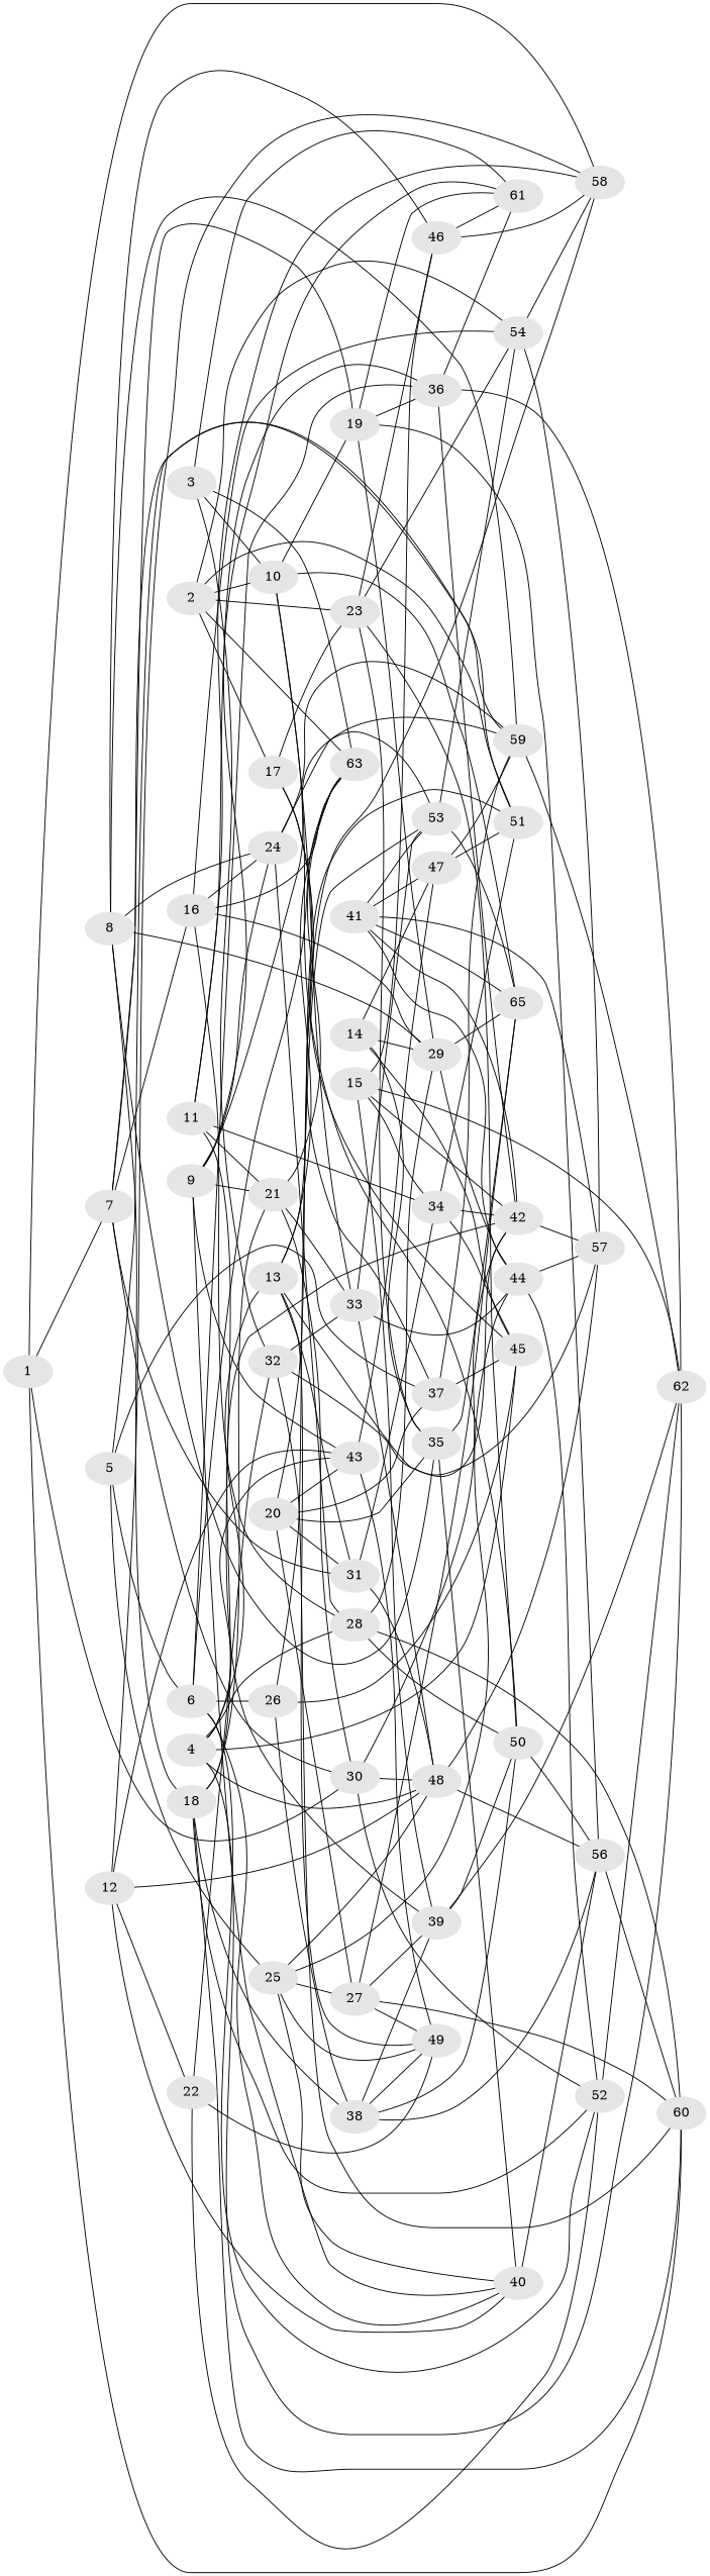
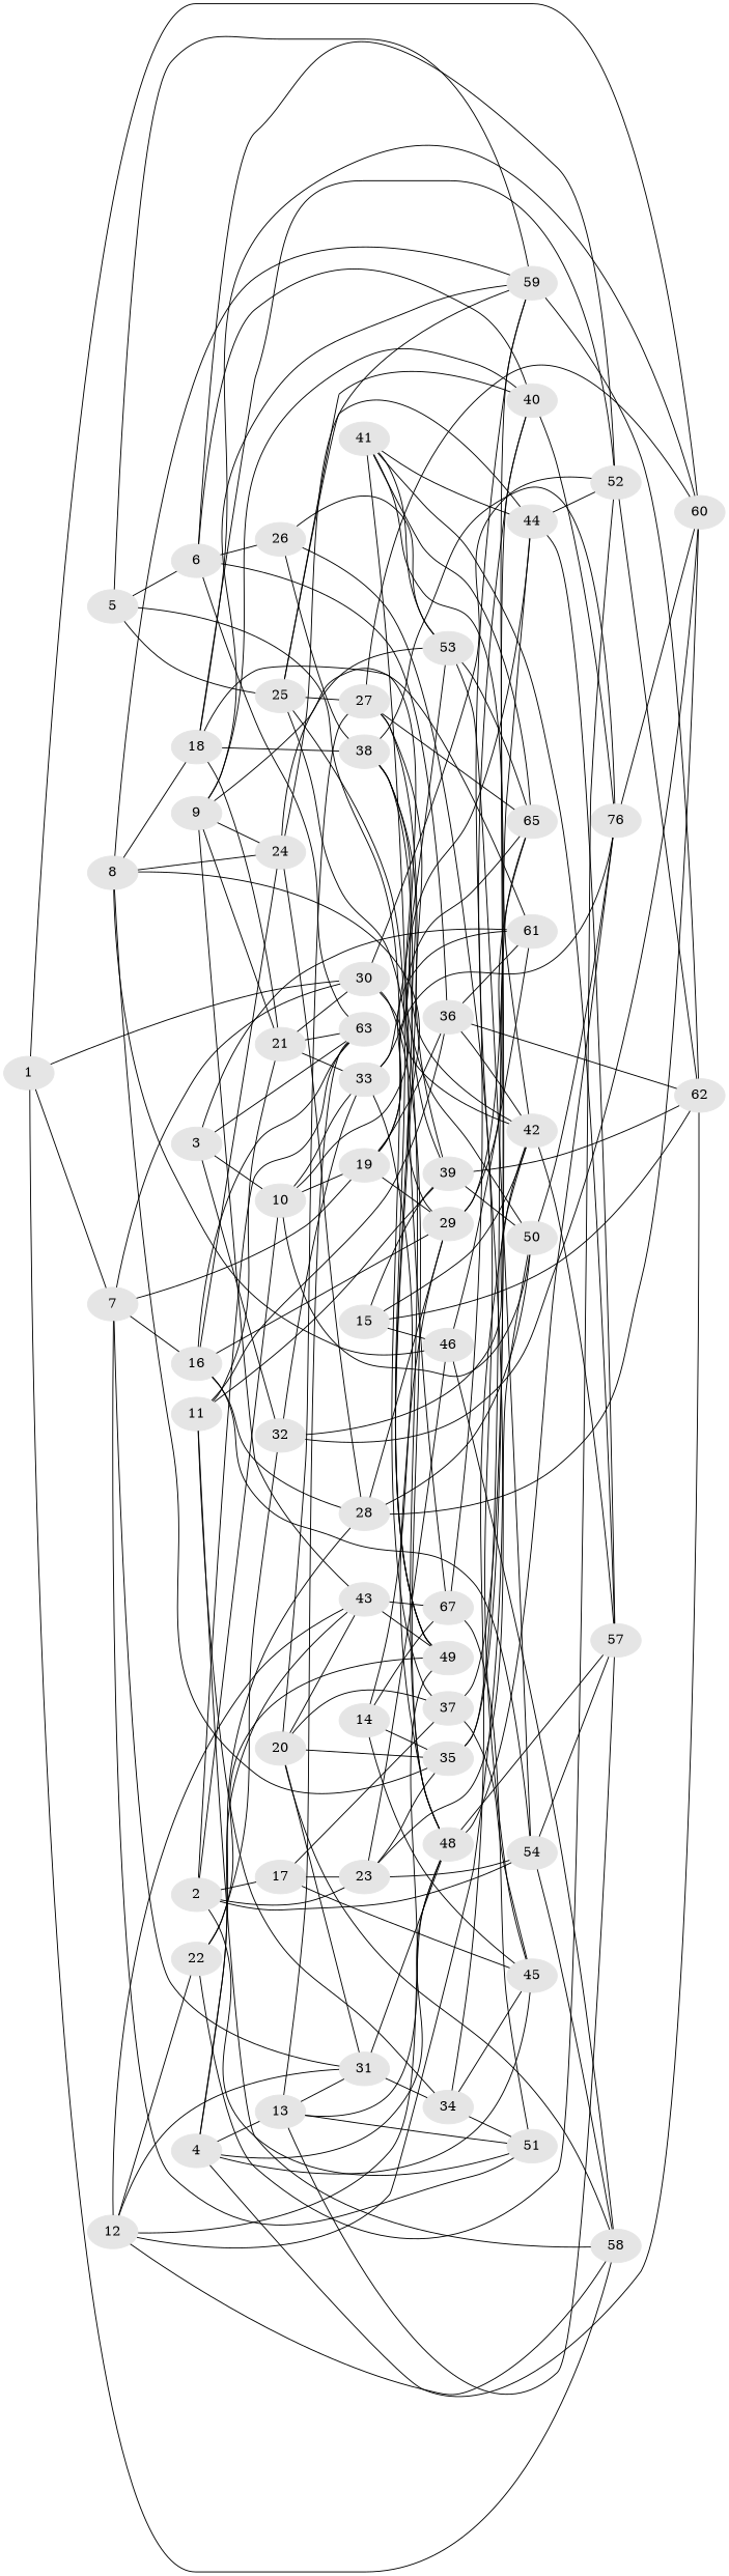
  graph {
    rankdir=LR
    node [color=gray90 style=filled]
    edge [weight=1.0]
    1
    7
    30
    58
    60
    51
    16
    19
    31
    48
    52
    42
    2
    10
    17
    23
    54
    63
    33
    50
    n21 [label=65]
    45
    37
    35
    46
    57
    3
    32
    61
    4
    13
    28
    43
    62
    49
    29
-   47
-   56
+   47 [label=67]
+   56 [label=76]
    5
    6
    25
    59
    26
    36
    40
    27
    44
    38
    53
    24
    34
    8
    18
    21
    9
    11
    39
    12
    22
    14
    15
    20
    41
    1 -- 7
    1 -- 30
    1 -- 58
    1 -- 60
    7 -- 30
    7 -- 51
    7 -- 16
    7 -- 19
    7 -- 31
    30 -- 48
    30 -- 52
    30 -- 42
    16 -- 54
    16 -- 63
    16 -- 28
    16 -- 29
    16 -- 24
    19 -- 61
    19 -- 29
    19 -- 56
    19 -- 36
    31 -- 48
    31 -- 34
    48 -- 57
    48 -- 56
    52 -- 62
    42 -- 57
    2 -- 51
    2 -- 10
    2 -- 17
    2 -- 23
    2 -- 54
    2 -- 63
    10 -- 19
    10 -- 33
    10 -- 50
    10 -- n21
    17 -- 23
    17 -- 45
    17 -- 37
    23 -- 54
    23 -- 50
    23 -- 35
    23 -- 46
    54 -- 58
    54 -- 57
    33 -- 48
    33 -- 44
    33 -- 53
    50 -- 56
    37 -- 45
    37 -- 59 [weight=2.0]
    35 -- n21
    35 -- 40
    46 -- 58
    46 -- 61
    3 -- 10
    3 -- 63
    3 -- 32
    3 -- 61
    32 -- 60
    32 -- 42
    32 -- 33
    4 -- 48
    4 -- 45
    4 -- 13
    4 -- 28
    4 -- 43
    4 -- 62
    13 -- 51
    13 -- 31
    13 -- 63
    13 -- 57
    13 -- 49
    28 -- 60
    28 -- 50
    28 -- 29
    43 -- 49
    43 -- 47
    29 -- n21
    29 -- 44
    47 -- 51 [weight=2.0]
    47 -- 59
    56 -- 60
    5 -- 37
    5 -- 6
    5 -- 25
    5 -- 59
    6 -- 52
    6 -- 63
    6 -- 26
    6 -- 36
    6 -- 40
    25 -- 48
    25 -- 49
    25 -- 40
    25 -- 27
    25 -- 44
    59 -- 62
    26 -- 45
    26 -- 38
    26 -- 53
    36 -- 42
    36 -- 61
    36 -- 62
    40 -- 56
    27 -- 60
    27 -- n21
    27 -- 49
    27 -- 39
    44 -- 52
    44 -- 57
    38 -- 50
    38 -- 49
    38 -- 56
    38 -- 39
    53 -- 54
    53 -- n21
    24 -- 28
    24 -- 59
    24 -- 53
    34 -- 51
    34 -- 42
    34 -- 45
    8 -- 35
    8 -- 46
    8 -- 29
    8 -- 59
    8 -- 24
    8 -- 18
    18 -- 60
    18 -- 52
    18 -- 42
    18 -- 38
    18 -- 21
    21 -- 30
    21 -- 63
    21 -- 33
    9 -- 61
    9 -- 43
    9 -- 59
    9 -- 40
    9 -- 24
    9 -- 21
    11 -- 58
    11 -- 36
    11 -- 34
    11 -- 21
    11 -- 39
    39 -- 50
    39 -- 62
    12 -- 58
+   12 -- 31
    12 -- 48
    12 -- 43
    12 -- 40
    12 -- 22
    22 -- 52
    22 -- 32
    22 -- 49
    14 -- 45
    14 -- 35
    14 -- 29
    14 -- 47
    15 -- 42
    15 -- 46 [weight=2.0]
    15 -- 62
-   15 -- 34
    15 -- 39
    20 -- 58
    20 -- 31
    20 -- 37
    20 -- 35
    20 -- 43
    20 -- 27
    41 -- 42
    41 -- n21
    41 -- 57
    41 -- 47
    41 -- 44
    41 -- 53
  }
